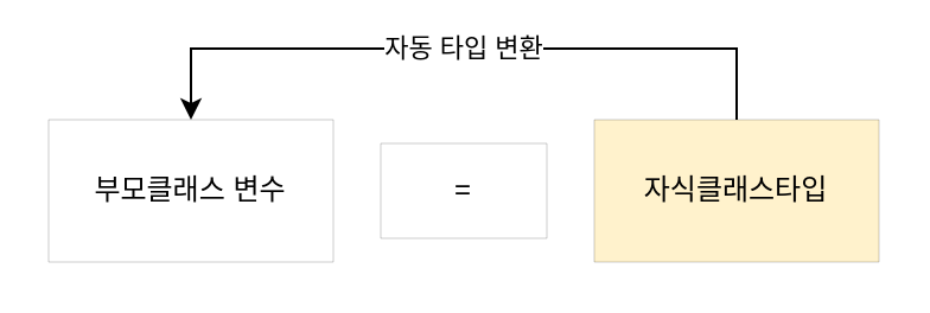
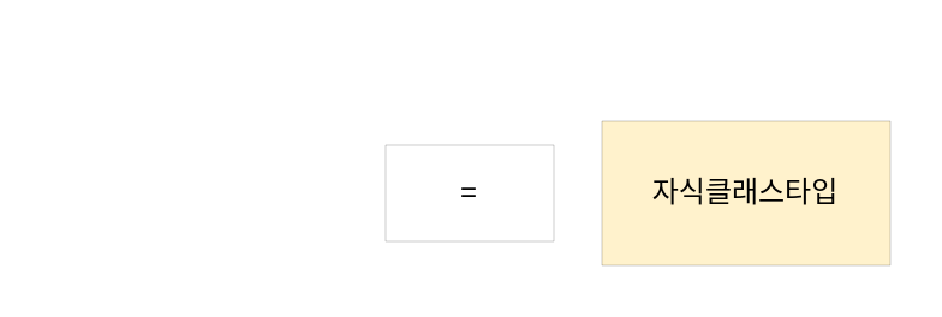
  <mxCell id="0" />
  <mxCell id="1" parent="0" />
- <mxCell id="2" value="부모클래스 변수" style="rounded=0;whiteSpace=wrap;html=1;strokeWidth=0;" vertex="1" parent="1"><mxGeometry x="20" y="50" width="120" height="60" as="geometry" /></mxCell>
- <mxCell id="3" value="자동 타입 변환" style="edgeStyle=orthogonalEdgeStyle;rounded=0;orthogonalLoop=1;jettySize=auto;html=1;entryX=0.5;entryY=0;entryDx=0;entryDy=0;" edge="1" parent="1" source="4" target="2"><mxGeometry relative="1" as="geometry"><Array as="points"><mxPoint x="310" y="20" /><mxPoint x="80" y="20" /></Array></mxGeometry></mxCell>
  <mxCell id="4" value="자식클래스타입" style="rounded=0;whiteSpace=wrap;html=1;strokeWidth=0;fillColor=#fff2cc;" vertex="1" parent="1"><mxGeometry x="250" y="50" width="120" height="60" as="geometry" /></mxCell>
  <mxCell id="5" value="=" style="rounded=0;whiteSpace=wrap;html=1;strokeWidth=0;" vertex="1" parent="1"><mxGeometry x="160" y="60" width="70" height="40" as="geometry" /></mxCell>
